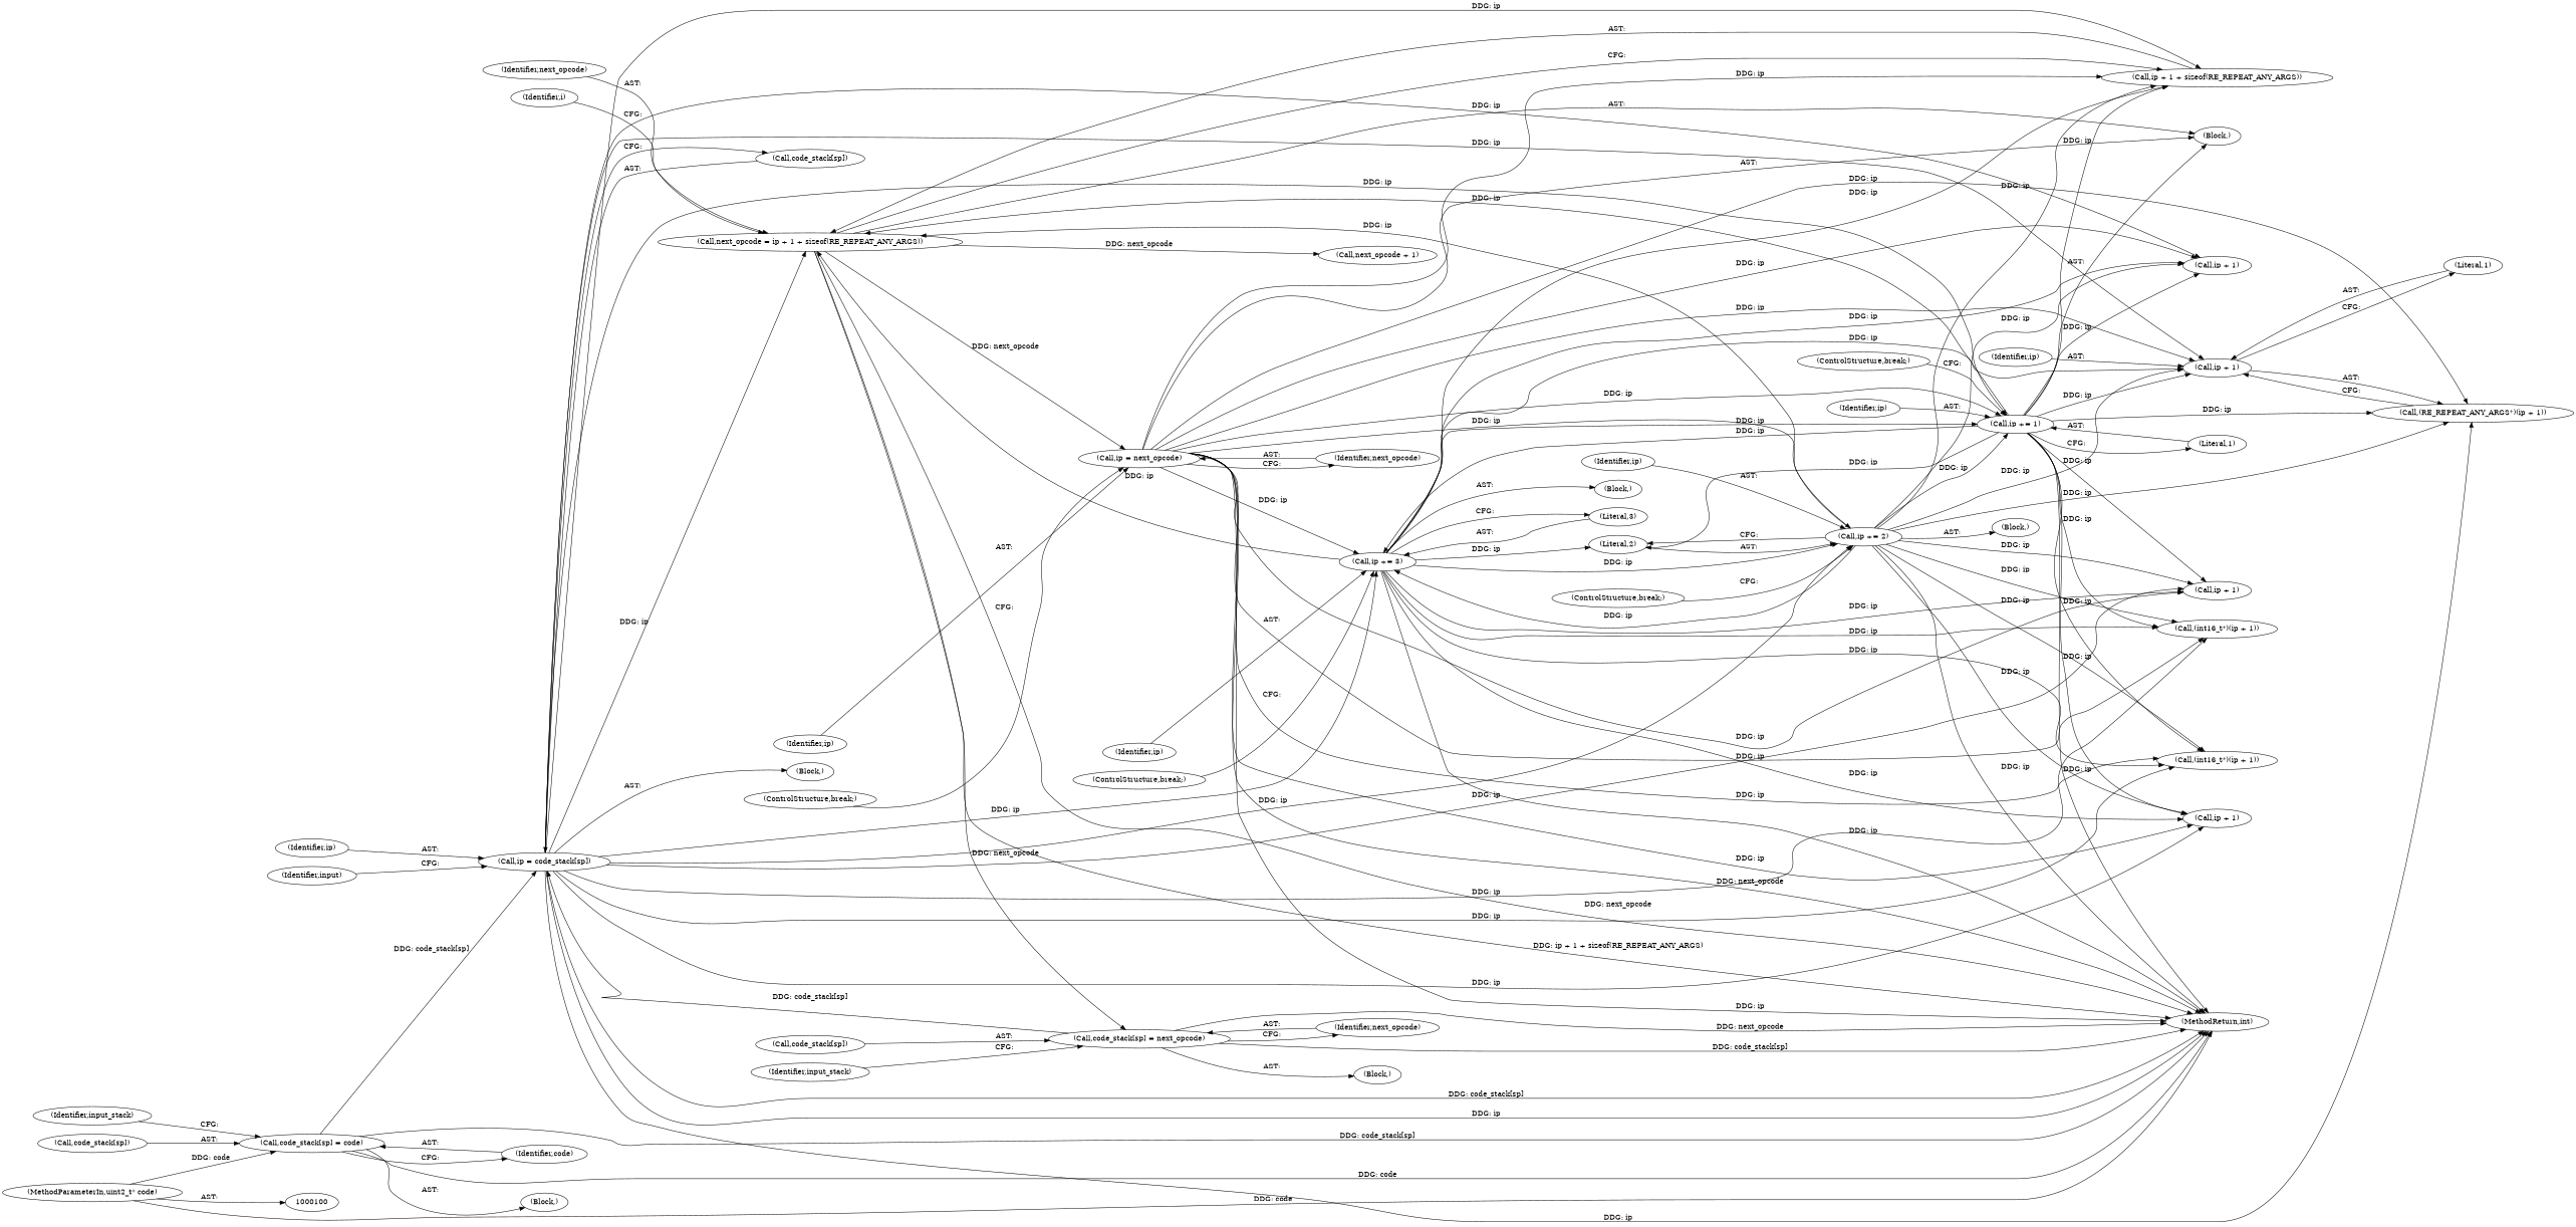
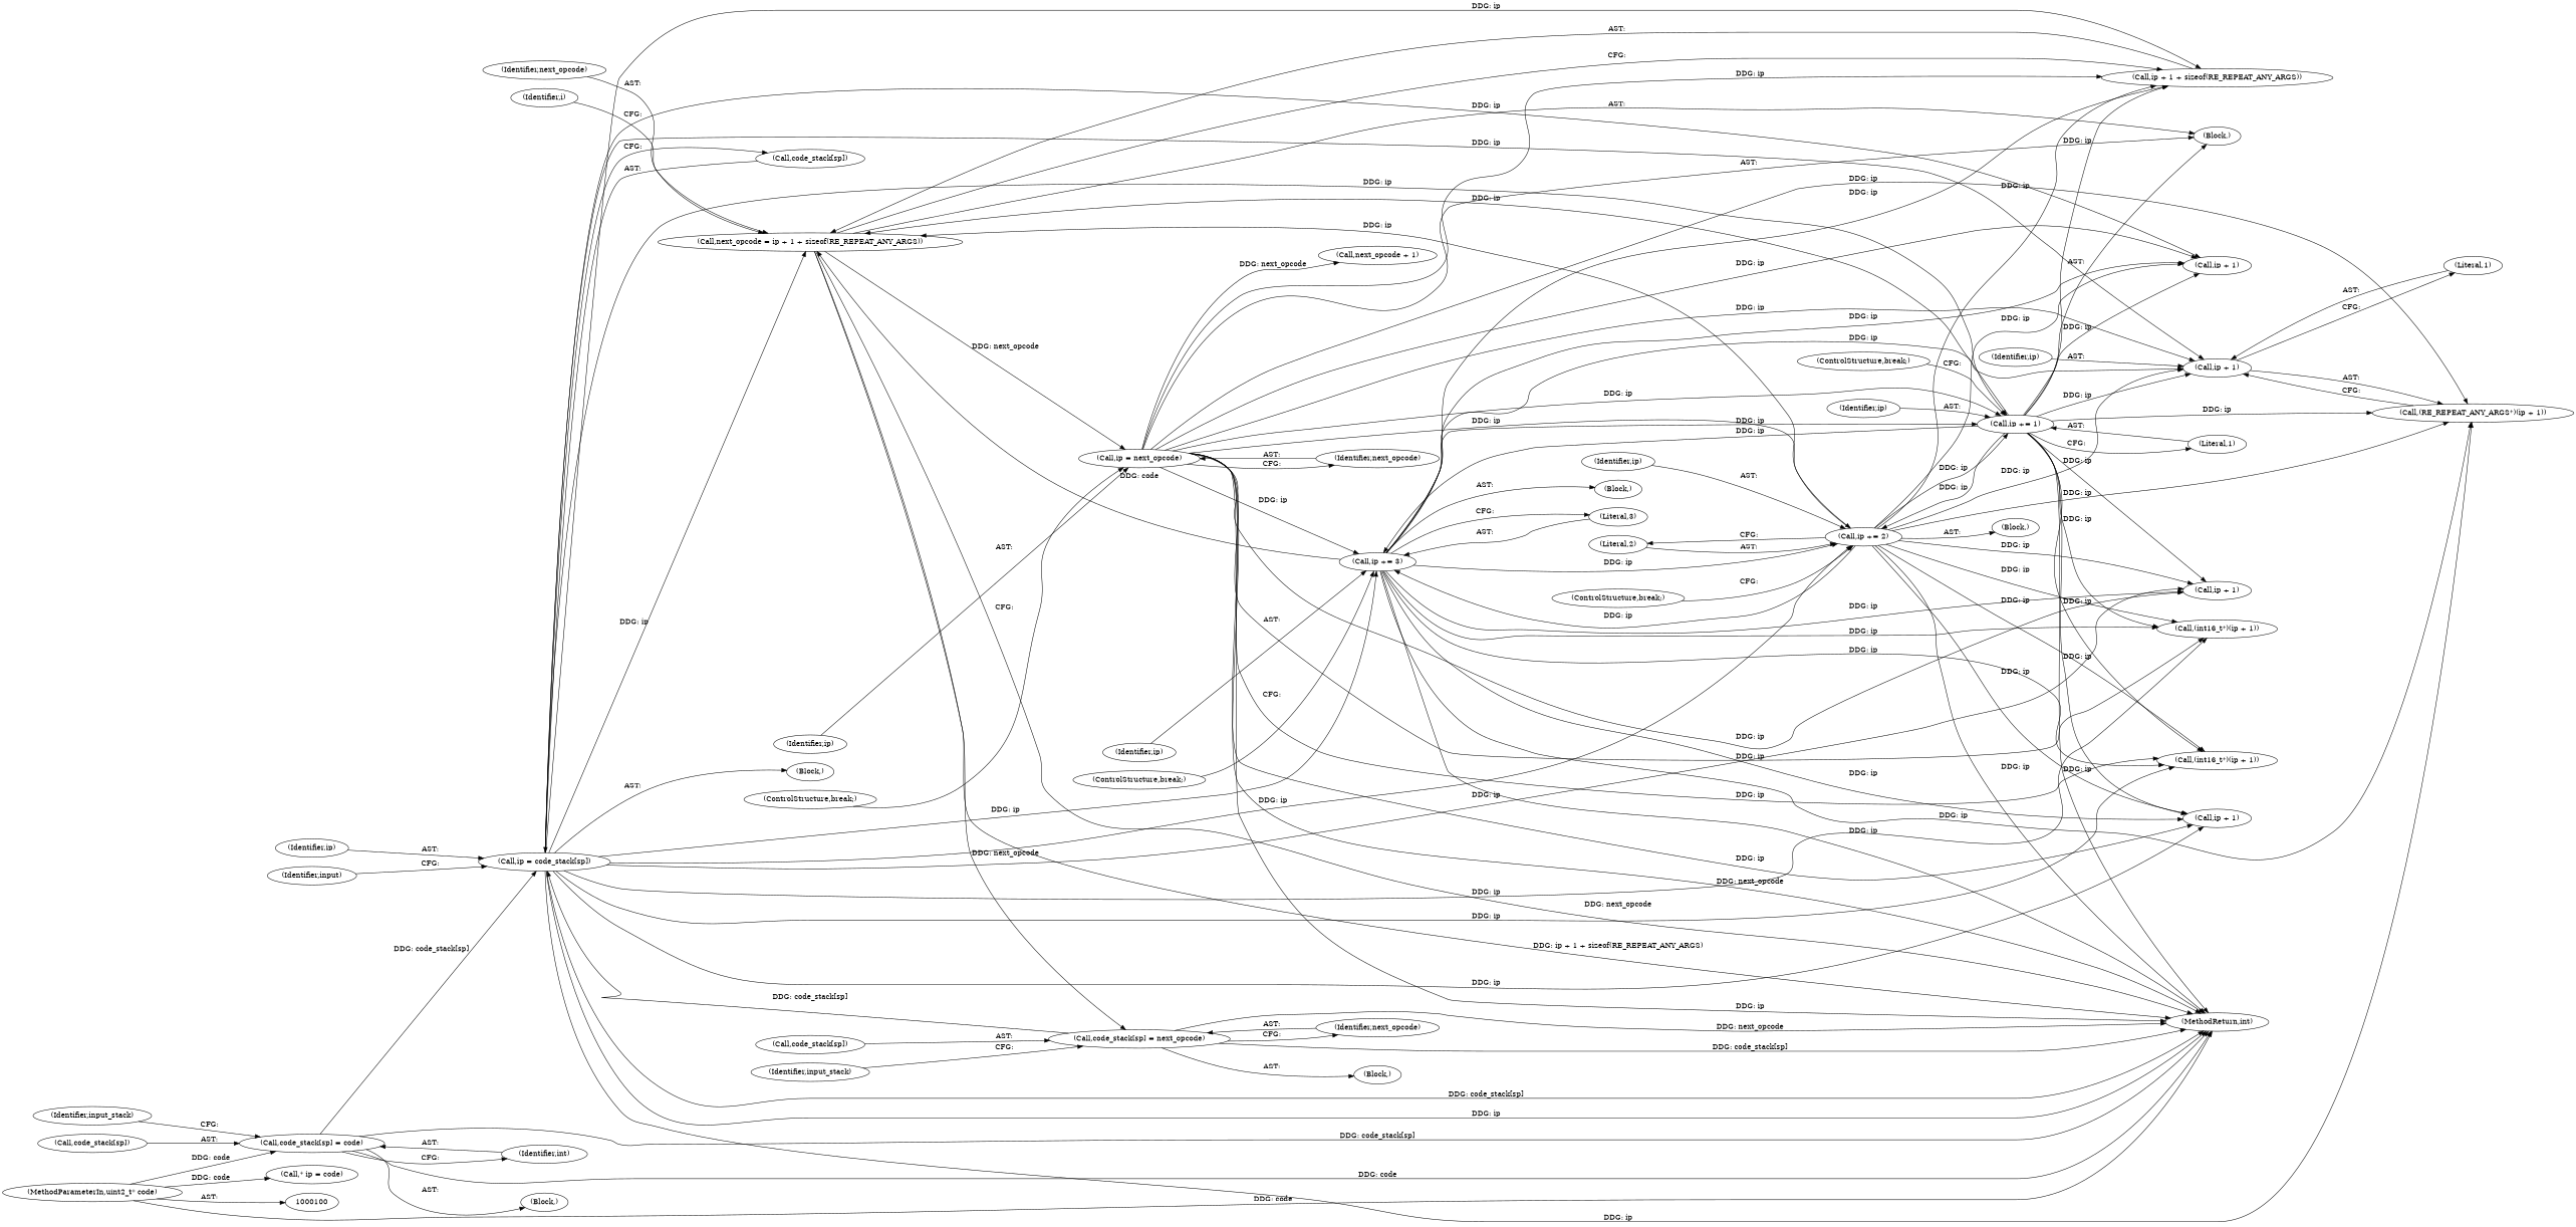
  digraph {
    rankdir=LR
    n1 [label="(Call,ip + 1)"]
    n2 [label="(Call,(RE_REPEAT_ANY_ARGS*)(ip + 1))"]
    n3 [label="(Literal,1)"]
    n4 [label="(Call,ip = code_stack[sp])"]
    n5 [label="(Call,next_opcode = ip + 1 + sizeof(RE_REPEAT_ANY_ARGS))"]
    n6 [label="(Call,ip += 3)"]
    n7 [label="(Call,ip += 1)"]
    n8 [label="(Call,ip += 2)"]
    n9 [label="(Call,ip + 1)"]
    n10 [label="(Call,code_stack[sp])"]
    n11 [label="(Call,ip + 1)"]
    n12 [label="(Block,)"]
    n13 [label="(MethodReturn,int)"]
    n14 [label="(Call,ip + 1 + sizeof(RE_REPEAT_ANY_ARGS))"]
    n15 [label="(Call,(int16_t*)(ip + 1))"]
    n16 [label="(Call,(int16_t*)(ip + 1))"]
    n17 [label="(Call,ip + 1)"]
    n18 [label="(Call,code_stack[sp] = next_opcode)"]
    n19 [label="(Call,ip = next_opcode)"]
    n20 [label="(Call,next_opcode + 1)"]
    n21 [label="(Block,)"]
    n22 [label="(Literal,3)"]
    n23 [label="(Block,)"]
    n24 [label="(Literal,1)"]
    n25 [label="(Literal,2)"]
    n26 [label="(Block,)"]
    n27 [label="(Identifier,next_opcode)"]
    n28 [label="(Block,)"]
    n29 [label="(Identifier,next_opcode)"]
    n30 [label="(Call,code_stack[sp] = code)"]
-   n31 [label="(Identifier,code)"]
+   n31 [label="(Identifier,int)"]
    n32 [label="(Block,)"]
    n33 [label="(MethodParameterIn,uint2_t* code)"]
+   n34 [label="(Call,* ip = code)"]
    1000100
    n36 [label="(ControlStructure,break;)"]
    n37 [label="(ControlStructure,break;)"]
    n38 [label="(Identifier,i)"]
    n39 [label="(Identifier,ip)"]
    n40 [label="(ControlStructure,break;)"]
    n41 [label="(Identifier,next_opcode)"]
    n42 [label="(Identifier,ip)"]
    n43 [label="(Identifier,input_stack)"]
    n44 [label="(Call,code_stack[sp])"]
    n45 [label="(ControlStructure,break;)"]
    n46 [label="(Identifier,input_stack)"]
    n47 [label="(Identifier,ip)"]
    n48 [label="(Call,code_stack[sp])"]
    n49 [label="(Identifier,input)"]
    n50 [label="(Identifier,ip)"]
    n51 [label="(Identifier,ip)"]
    n52 [label="(Identifier,ip)"]
    n1 -> n2 [label="AST: "]
    n1 -> n3 [label="CFG: "]
    n2 -> n1 [label="CFG: "]
    n3 -> n1 [label="AST: "]
    n4 -> n1 [label="DDG: ip"]
    n4 -> n2 [label="DDG: ip"]
    n4 -> n5 [label="DDG: ip"]
    n4 -> n6 [label="DDG: ip"]
    n4 -> n7 [label="DDG: ip"]
    n4 -> n8 [label="DDG: ip"]
    n4 -> n9 [label="DDG: ip"]
    n4 -> n10 [label="CFG: "]
    n4 -> n11 [label="DDG: ip"]
    n4 -> n12 [label="AST: "]
    n4 -> n13 [label="DDG: code_stack[sp]"]
    n4 -> n13 [label="DDG: ip"]
    n4 -> n14 [label="DDG: ip"]
    n4 -> n15 [label="DDG: ip"]
    n4 -> n16 [label="DDG: ip"]
    n4 -> n17 [label="DDG: ip"]
    n5 -> n13 [label="DDG: next_opcode"]
    n5 -> n13 [label="DDG: ip + 1 + sizeof(RE_REPEAT_ANY_ARGS)"]
    n5 -> n14 [label="CFG: "]
    n5 -> n18 [label="DDG: next_opcode"]
    n5 -> n19 [label="DDG: next_opcode"]
-   n5 -> n20 [label="DDG: next_opcode"]
+   n19 -> n20 [label="DDG: next_opcode"]
    n5 -> n21 [label="AST: "]
    n6 -> n1 [label="DDG: ip"]
-   n6 -> n25 [label="DDG: ip"]
-   n6 -> n5 [label="DDG: ip"]
+   n6 -> n2 [label="DDG: ip"]
+   n6 -> n5 [label="DDG: code"]
    n6 -> n7 [label="DDG: ip"]
    n6 -> n8 [label="DDG: ip"]
    n6 -> n9 [label="DDG: ip"]
    n6 -> n11 [label="DDG: ip"]
    n6 -> n13 [label="DDG: ip"]
    n6 -> n14 [label="DDG: ip"]
    n6 -> n15 [label="DDG: ip"]
    n6 -> n16 [label="DDG: ip"]
    n6 -> n17 [label="DDG: ip"]
    n6 -> n22 [label="CFG: "]
    n6 -> n23 [label="AST: "]
    n7 -> n1 [label="DDG: ip"]
    n7 -> n2 [label="DDG: ip"]
    n7 -> n5 [label="DDG: ip"]
    n7 -> n6 [label="DDG: ip"]
-   n7 -> n25 [label="DDG: ip"]
+   n7 -> n8 [label="DDG: ip"]
    n7 -> n9 [label="DDG: ip"]
    n7 -> n11 [label="DDG: ip"]
    n7 -> n13 [label="DDG: ip"]
    n7 -> n14 [label="DDG: ip"]
    n7 -> n15 [label="DDG: ip"]
    n7 -> n16 [label="DDG: ip"]
    n7 -> n17 [label="DDG: ip"]
    n7 -> n21 [label="AST: "]
    n7 -> n24 [label="CFG: "]
    n8 -> n1 [label="DDG: ip"]
    n8 -> n2 [label="DDG: ip"]
    n8 -> n5 [label="DDG: ip"]
    n8 -> n6 [label="DDG: ip"]
    n8 -> n7 [label="DDG: ip"]
    n8 -> n9 [label="DDG: ip"]
    n8 -> n11 [label="DDG: ip"]
    n8 -> n13 [label="DDG: ip"]
    n8 -> n14 [label="DDG: ip"]
    n8 -> n15 [label="DDG: ip"]
    n8 -> n16 [label="DDG: ip"]
    n8 -> n17 [label="DDG: ip"]
    n8 -> n25 [label="CFG: "]
    n8 -> n26 [label="AST: "]
    n10 -> n4 [label="AST: "]
    n14 -> n5 [label="AST: "]
    n18 -> n4 [label="DDG: code_stack[sp]"]
    n18 -> n13 [label="DDG: code_stack[sp]"]
    n18 -> n13 [label="DDG: next_opcode"]
    n18 -> n27 [label="CFG: "]
    n18 -> n28 [label="AST: "]
    n19 -> n1 [label="DDG: ip"]
    n19 -> n2 [label="DDG: ip"]
    n19 -> n6 [label="DDG: ip"]
    n19 -> n7 [label="DDG: ip"]
    n19 -> n8 [label="DDG: ip"]
    n19 -> n9 [label="DDG: ip"]
    n19 -> n11 [label="DDG: ip"]
    n19 -> n13 [label="DDG: next_opcode"]
    n19 -> n13 [label="DDG: ip"]
    n19 -> n14 [label="DDG: ip"]
    n19 -> n15 [label="DDG: ip"]
    n19 -> n16 [label="DDG: ip"]
    n19 -> n17 [label="DDG: ip"]
    n19 -> n21 [label="AST: "]
    n19 -> n29 [label="CFG: "]
    n22 -> n6 [label="AST: "]
    n24 -> n7 [label="AST: "]
    n25 -> n8 [label="AST: "]
    n27 -> n18 [label="AST: "]
    n29 -> n19 [label="AST: "]
    n30 -> n4 [label="DDG: code_stack[sp]"]
    n30 -> n13 [label="DDG: code"]
    n30 -> n13 [label="DDG: code_stack[sp]"]
    n30 -> n31 [label="CFG: "]
    n30 -> n32 [label="AST: "]
    n31 -> n30 [label="AST: "]
    n33 -> n13 [label="DDG: code"]
    n33 -> n30 [label="DDG: code"]
+   n33 -> n34 [label="DDG: code"]
    n33 -> 1000100 [label="AST: "]
    n36 -> n19 [label="CFG: "]
    n37 -> n7 [label="CFG: "]
    n38 -> n5 [label="CFG: "]
    n39 -> n8 [label="AST: "]
    n40 -> n8 [label="CFG: "]
    n41 -> n5 [label="AST: "]
    n42 -> n1 [label="AST: "]
    n43 -> n30 [label="CFG: "]
    n44 -> n18 [label="AST: "]
    n45 -> n6 [label="CFG: "]
    n46 -> n18 [label="CFG: "]
    n47 -> n4 [label="AST: "]
    n48 -> n30 [label="AST: "]
    n49 -> n4 [label="CFG: "]
    n50 -> n6 [label="AST: "]
    n51 -> n7 [label="AST: "]
    n52 -> n19 [label="AST: "]
  }
